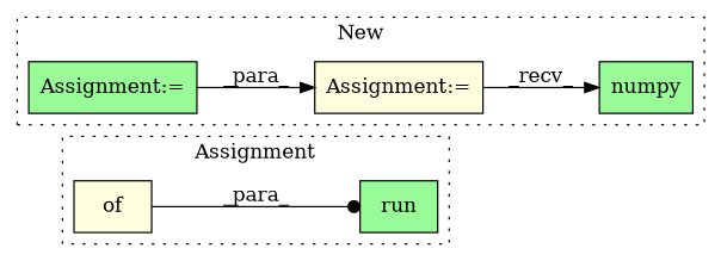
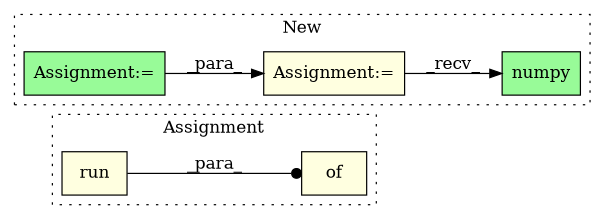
  digraph {
    rankdir=LR
    node [a=32 fillcolor=palegreen l=1 shape=box style=filled]
    edge [arrowhead=normal]
    n1 [fillcolor=lightyellow l="3,1" label=of s="1060,1080"]
-   n2 [l="4,1" label=run s="1046,1081"]
+   n2 [fillcolor=lightyellow l="4,1" label=run s="1046,1081"]
    n3 [l=7 label=numpy s=798]
    n4 [a=7 label="Assignment:=" s=620]
    n5 [a=7 fillcolor=lightyellow label="Assignment:=" s=731]
    subgraph cluster_1 {
      label=Assignment
      style=dotted
      n1
      n2
    }
    subgraph cluster_2 {
      label=New
      style=dotted
      n3
      n4
      n5
    }
-   n1 -> n2 [arrowhead=dot label=_para_]
+   n2 -> n1 [arrowhead=dot label=_para_]
    n4 -> n5 [label=_para_]
    n5 -> n3 [label=_recv_]
  }
